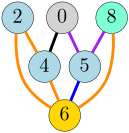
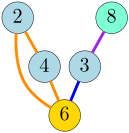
  graph {
    splines=true
    node [color=black fillcolor=lightblue fixedsize=true fontname="Latin Modern Math" fontsize=42 penwidth=1 shape=circle style=filled]
    edge [color=darkorange penwidth=6 style=bold]
-   0 [fillcolor=lightgrey height=0.91667 width=0.91667]
-   3 [height=0.91667 width=0.91667 label=5]
+   3 [height=0.91667 width=0.91667]
    4 [height=0.91667 width=0.91667]
    n4 [fillcolor=gold height=0.91667 label=6 width=0.91667]
    n5 [fillcolor=aquamarine height=0.91667 label=8 width=0.91667]
    2 [height=0.91667 width=0.91667]
-   0 -- 3 [color=purple]
-   0 -- 4 [color=black]
    3 -- n4 [color=blue]
    4 -- n4
    n5 -- 3 [color=purple]
-   n5 -- n4
    2 -- 4
    2 -- n4
  }
